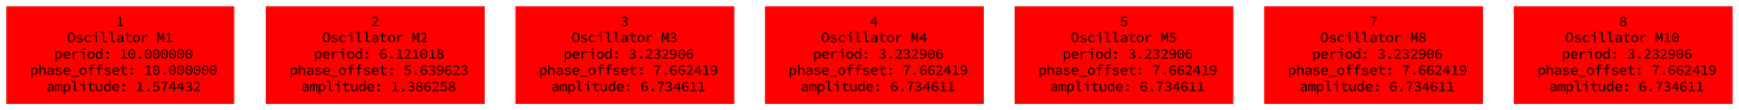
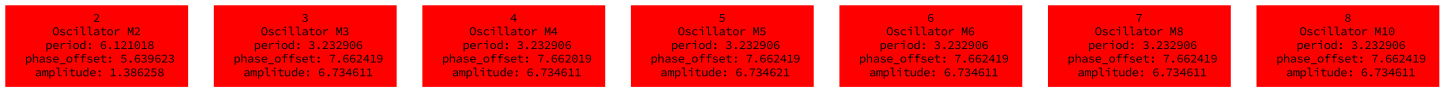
  digraph {
    forcelabels=true
    fontname="Source Code Pro"
    node [color=red fontsize=8 shape=box style=filled fontname="Source Code Pro"]
-   n1 [label=<1<BR />Oscillator M1<BR /> period: 10.000000<BR /> phase_offset: 10.000000<BR /> amplitude: 1.574432>]
    n2 [label=<2<BR />Oscillator M2<BR /> period: 6.121018<BR /> phase_offset: 5.639623<BR /> amplitude: 1.386258>]
    n3 [label=<3<BR />Oscillator M3<BR /> period: 3.232906<BR /> phase_offset: 7.662419<BR /> amplitude: 6.734611>]
-   n4 [label=<4<BR />Oscillator M4<BR /> period: 3.232906<BR /> phase_offset: 7.662419<BR /> amplitude: 6.734611>]
-   n5 [label=<5<BR />Oscillator M5<BR /> period: 3.232906<BR /> phase_offset: 7.662419<BR /> amplitude: 6.734611>]
+   n4 [label=<4<BR />Oscillator M4<BR /> period: 3.232906<BR /> phase_offset: 7.662019<BR /> amplitude: 6.734611>]
+   n5 [label=<5<BR />Oscillator M5<BR /> period: 3.232906<BR /> phase_offset: 7.662419<BR /> amplitude: 6.734621>]
+   n6 [label=<6<BR />Oscillator M6<BR /> period: 3.232906<BR /> phase_offset: 7.662419<BR /> amplitude: 6.734611>]
    n7 [label=<7<BR />Oscillator M8<BR /> period: 3.232906<BR /> phase_offset: 7.662419<BR /> amplitude: 6.734611>]
    n8 [label=<8<BR />Oscillator M10<BR /> period: 3.232906<BR /> phase_offset: 7.662419<BR /> amplitude: 6.734611>]
  }
